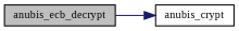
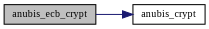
  digraph {
    rankdir=LR
    fontname="Liberation Serif"
    node [color=black fontname="Liberation Serif" fontsize=10 shape=record style=filled]
-   n1 [fillcolor=grey75 fontcolor=black height=0.2 label=anubis_ecb_decrypt width=0.4]
+   n1 [fillcolor=grey75 fontcolor=black height=0.2 label=anubis_ecb_crypt width=0.4]
    n2 [fillcolor=white height=0.2 label=anubis_crypt width=0.4]
    n1 -> n2 [color=midnightblue fontname="Liberation Serif" fontsize=10 labelfontname=Helvetica labelfontsize=10 style=solid]
  }
